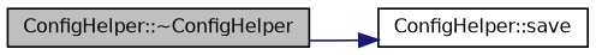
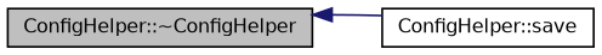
  digraph {
    rankdir=LR
    fontname="DejaVu Sans"
    node [color=black fontname="DejaVu Sans" fontsize=10 shape=record style=filled]
    n1 [fillcolor=grey75 fontcolor=black height=0.2 label="ConfigHelper::~ConfigHelper" width=0.4]
    n2 [fillcolor=white height=0.2 label="ConfigHelper::save" width=0.4]
-   n1 -> n2 [color=midnightblue fontname="DejaVu Sans" fontsize=10 labelfontname=Helvetica labelfontsize=10 style=solid]
+   n2 -> n1 [color=midnightblue fontname="DejaVu Sans" fontsize=10 labelfontname=Helvetica labelfontsize=10 style=solid]
  }
